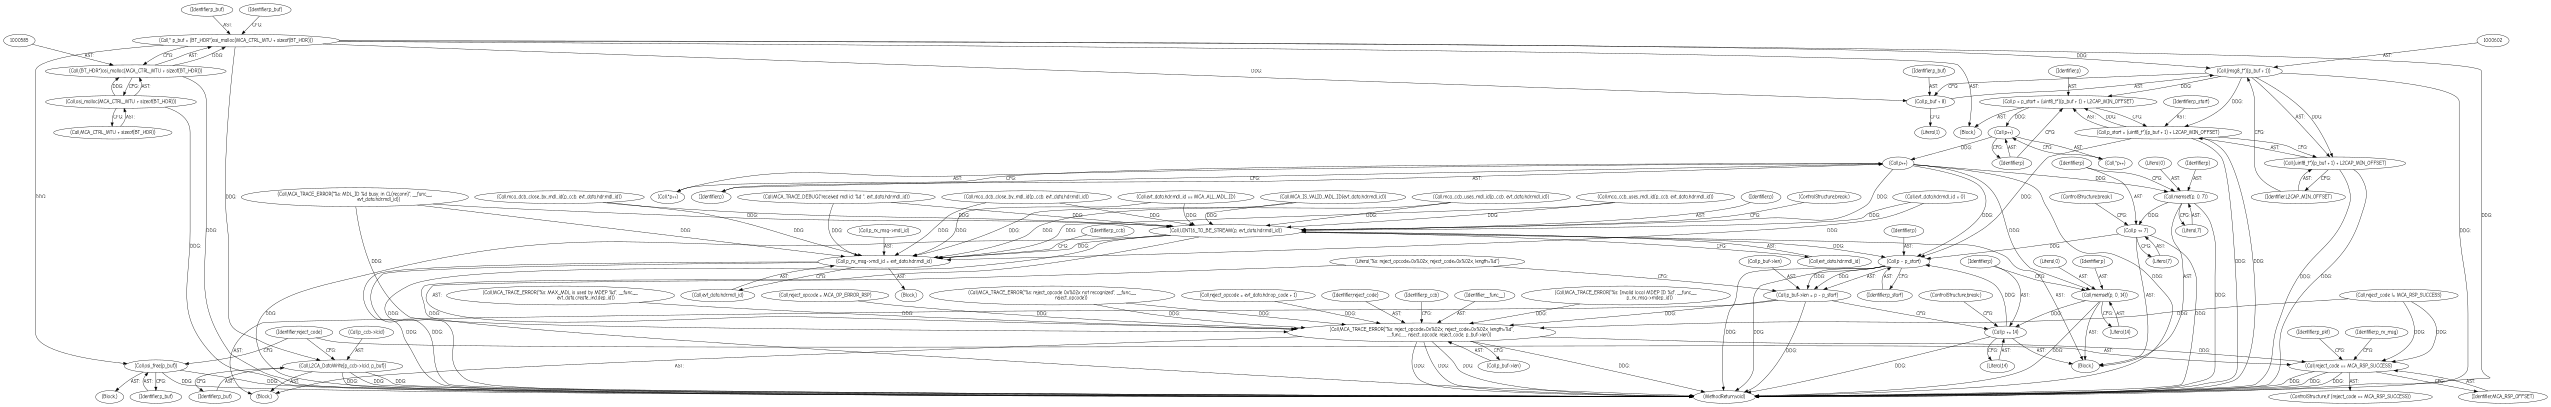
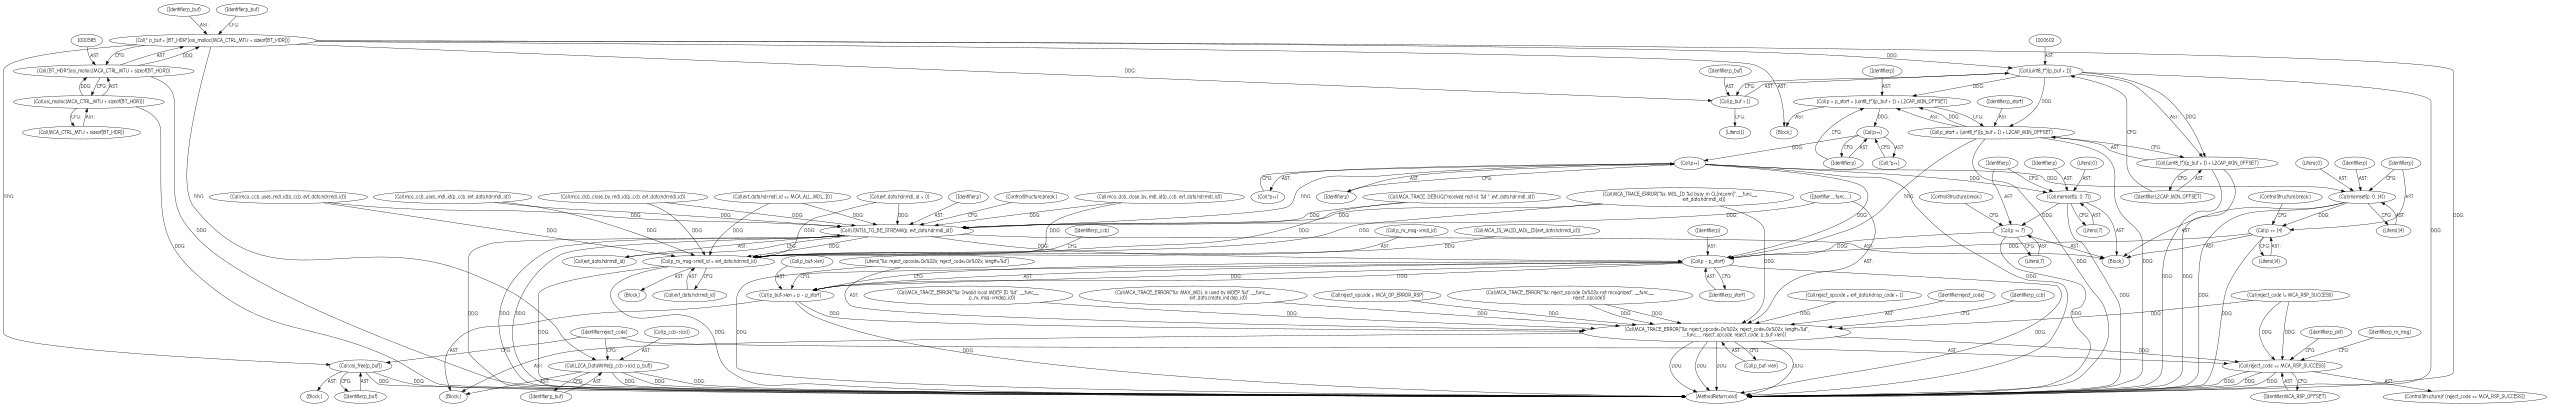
  digraph {
    fontname="Comic Neue"
    node [fontname="Comic Neue"]
    edge [fontname="Comic Neue"]
    n1 [label="(Call,* p_buf = (BT_HDR*)osi_malloc(MCA_CTRL_MTU + sizeof(BT_HDR)))"]
    n2 [label="(Call,(BT_HDR*)osi_malloc(MCA_CTRL_MTU + sizeof(BT_HDR)))"]
-   n3 [label="(Call,(msg8_t*)(p_buf + 1))"]
-   n4 [label="(Call,p_buf + 8)"]
+   n3 [label="(Call,(uint8_t*)(p_buf + 1))"]
+   n4 [label="(Call,p_buf + 1)"]
    n5 [label="(Call,L2CA_DataWrite(p_ccb->lcid, p_buf))"]
    n6 [label="(Call,osi_free(p_buf))"]
    n7 [label="(Block,)"]
    n8 [label="(MethodReturn,void)"]
    n9 [label="(Call,osi_malloc(MCA_CTRL_MTU + sizeof(BT_HDR)))"]
    n10 [label="(Call,p = p_start = (uint8_t*)(p_buf + 1) + L2CAP_MIN_OFFSET)"]
    n11 [label="(Call,p_start = (uint8_t*)(p_buf + 1) + L2CAP_MIN_OFFSET)"]
    n12 [label="(Call,(uint8_t*)(p_buf + 1) + L2CAP_MIN_OFFSET)"]
    n13 [label="(Literal,1)"]
    n14 [label="(Block,)"]
    n15 [label="(Identifier,p_buf)"]
    n16 [label="(Block,)"]
    n17 [label="(Identifier,p_buf)"]
    n18 [label="(Call,MCA_CTRL_MTU + sizeof(BT_HDR))"]
    n19 [label="(Call,p++)"]
    n20 [label="(Call,p - p_start)"]
    n21 [label="(Identifier,L2CAP_MIN_OFFSET)"]
    n22 [label="(Call,p++)"]
    n23 [label="(Call,*p++)"]
    n24 [label="(Identifier,p)"]
    n25 [label="(Call,UINT16_TO_BE_STREAM(p, evt_data.hdr.mdl_id))"]
    n26 [label="(Call,memset(p, 0, 7))"]
    n27 [label="(Call,memset(p, 0, 14))"]
    n28 [label="(Call,*p++)"]
    n29 [label="(Identifier,p)"]
    n30 [label="(Call,p_rx_msg->mdl_id = evt_data.hdr.mdl_id)"]
    n31 [label="(Call,evt_data.hdr.mdl_id)"]
    n32 [label="(Block,)"]
    n33 [label="(Call,p_buf->len = p - p_start)"]
    n34 [label="(Identifier,p_start)"]
    n35 [label="(Call,p += 7)"]
    n36 [label="(Literal,7)"]
    n37 [label="(Call,p += 14)"]
    n38 [label="(Literal,14)"]
    n39 [label="(Block,)"]
    n40 [label="(Call,evt_data.hdr.mdl_id)"]
    n41 [label="(Call,MCA_TRACE_ERROR(\"%s: reject_opcode=0x%02x, reject_code=0x%02x, length=%d\",\n                      __func__, reject_opcode, reject_code, p_buf->len))"]
    n42 [label="(Call,reject_code == MCA_RSP_SUCCESS)"]
    n43 [label="(Call,p_buf->len)"]
    n44 [label="(ControlStructure,if (reject_code == MCA_RSP_SUCCESS))"]
    n45 [label="(Identifier,MCA_RSP_OFFSET)"]
    n46 [label="(Literal,7)"]
    n47 [label="(Literal,14)"]
    n48 [label="(Literal,0)"]
    n49 [label="(Identifier,reject_code)"]
    n50 [label="(Identifier,p)"]
    n51 [label="(Literal,0)"]
    n52 [label="(Call,MCA_TRACE_ERROR(\"%s: MDL_ID %d busy, in CL(reconn)\", __func__,\n                              evt_data.hdr.mdl_id))"]
    n53 [label="(ControlStructure,break;)"]
    n54 [label="(ControlStructure,break;)"]
    n55 [label="(Call,p_buf->len)"]
    n56 [label="(Call,reject_opcode = evt_data.hdr.op_code + 1)"]
    n57 [label="(Identifier,reject_code)"]
    n58 [label="(Identifier,p_ccb)"]
    n59 [label="(Identifier,p_ccb)"]
    n60 [label="(Identifier,p)"]
    n61 [label="(Identifier,__func__)"]
    n62 [label="(Call,mca_dcb_close_by_mdl_id(p_ccb, evt_data.hdr.mdl_id))"]
    n63 [label="(Call,MCA_TRACE_ERROR(\"%s: Invalid local MDEP ID %d\", __func__,\n                              p_rx_msg->mdep_id))"]
    n64 [label="(Identifier,p)"]
    n65 [label="(Call,mca_ccb_uses_mdl_id(p_ccb, evt_data.hdr.mdl_id))"]
    n66 [label="(Call,mca_ccb_uses_mdl_id(p_ccb, evt_data.hdr.mdl_id))"]
    n67 [label="(ControlStructure,break;)"]
    n68 [label="(Identifier,p)"]
    n69 [label="(Call,evt_data.hdr.mdl_id = 0)"]
    n70 [label="(Identifier,p)"]
    n71 [label="(Call,MCA_TRACE_ERROR(\"%s: MAX_MDL is used by MDEP %d\", __func__,\n                                evt_data.create_ind.dep_id))"]
    n72 [label="(Identifier,p_pkt)"]
    n73 [label="(Call,p_rx_msg->mdl_id)"]
    n74 [label="(Identifier,p_rx_msg)"]
    n75 [label="(Call,reject_opcode = MCA_OP_ERROR_RSP)"]
    n76 [label="(Identifier,p_buf)"]
    n77 [label="(Identifier,p_buf)"]
    n78 [label="(Identifier,p_buf)"]
    n79 [label="(Call,MCA_IS_VALID_MDL_ID(evt_data.hdr.mdl_id))"]
    n80 [label="(Call,MCA_TRACE_ERROR(\"%s: reject_opcode 0x%02x not recognized\", __func__,\n                        reject_opcode))"]
    n81 [label="(Identifier,p)"]
    n82 [label="(Identifier,p_start)"]
    n83 [label="(Call,mca_dcb_close_by_mdl_id(p_ccb, evt_data.hdr.mdl_id))"]
    n84 [label="(Call,MCA_TRACE_DEBUG(\"received mdl id: %d \", evt_data.hdr.mdl_id))"]
    n85 [label="(Identifier,p)"]
    n86 [label="(Call,p_ccb->lcid)"]
    n87 [label="(Literal,\"%s: reject_opcode=0x%02x, reject_code=0x%02x, length=%d\")"]
    n88 [label="(Call,reject_code != MCA_RSP_SUCCESS)"]
    n89 [label="(Call,evt_data.hdr.mdl_id == MCA_ALL_MDL_ID)"]
    1000585
    1000602
    n1 -> n2 [label="CFG: "]
    n1 -> n3 [label="DDG: "]
    n1 -> n4 [label="DDG: "]
    n1 -> n5 [label="DDG: "]
    n1 -> n6 [label="DDG: "]
    n1 -> n7 [label="AST: "]
    n1 -> n8 [label="DDG: "]
    n2 -> n1 [label="AST: "]
    n2 -> n1 [label="DDG: "]
    n2 -> n8 [label="DDG: "]
    n2 -> n9 [label="CFG: "]
    n3 -> n4 [label="CFG: "]
    n3 -> n8 [label="DDG: "]
    n3 -> n10 [label="DDG: "]
    n3 -> n11 [label="DDG: "]
    n3 -> n12 [label="AST: "]
    n3 -> n12 [label="DDG: "]
    n4 -> n3 [label="AST: "]
    n4 -> n13 [label="CFG: "]
    n5 -> n8 [label="DDG: "]
    n5 -> n8 [label="DDG: "]
    n5 -> n8 [label="DDG: "]
    n5 -> n14 [label="AST: "]
    n5 -> n15 [label="CFG: "]
    n6 -> n8 [label="DDG: "]
    n6 -> n8 [label="DDG: "]
    n6 -> n16 [label="AST: "]
    n6 -> n17 [label="CFG: "]
    n9 -> n2 [label="AST: "]
    n9 -> n2 [label="DDG: "]
    n9 -> n8 [label="DDG: "]
    n9 -> n18 [label="CFG: "]
    n10 -> n7 [label="AST: "]
    n10 -> n11 [label="CFG: "]
    n10 -> n19 [label="DDG: "]
    n11 -> n8 [label="DDG: "]
    n11 -> n8 [label="DDG: "]
    n11 -> n10 [label="AST: "]
    n11 -> n10 [label="DDG: "]
    n11 -> n12 [label="CFG: "]
    n11 -> n20 [label="DDG: "]
    n12 -> n8 [label="DDG: "]
    n12 -> n8 [label="DDG: "]
    n12 -> n11 [label="AST: "]
    n12 -> n21 [label="CFG: "]
    n15 -> n5 [label="AST: "]
    n17 -> n6 [label="AST: "]
    n18 -> n9 [label="AST: "]
    n19 -> n22 [label="DDG: "]
    n19 -> n23 [label="AST: "]
    n19 -> n24 [label="CFG: "]
    n20 -> n8 [label="DDG: "]
    n20 -> n8 [label="DDG: "]
    n20 -> n33 [label="AST: "]
    n20 -> n33 [label="DDG: "]
    n20 -> n33 [label="DDG: "]
    n20 -> n34 [label="CFG: "]
    n21 -> n3 [label="CFG: "]
    n21 -> n12 [label="AST: "]
    n22 -> n8 [label="DDG: "]
    n22 -> n20 [label="DDG: "]
    n22 -> n25 [label="DDG: "]
    n22 -> n26 [label="DDG: "]
    n22 -> n27 [label="DDG: "]
    n22 -> n28 [label="AST: "]
    n22 -> n29 [label="CFG: "]
    n23 -> n19 [label="CFG: "]
    n24 -> n10 [label="CFG: "]
    n24 -> n19 [label="AST: "]
    n25 -> n8 [label="DDG: "]
    n25 -> n8 [label="DDG: "]
    n25 -> n8 [label="DDG: "]
    n25 -> n20 [label="DDG: "]
    n25 -> n30 [label="DDG: "]
    n25 -> n31 [label="CFG: "]
    n25 -> n32 [label="AST: "]
    n26 -> n8 [label="DDG: "]
    n26 -> n32 [label="AST: "]
    n26 -> n35 [label="DDG: "]
    n26 -> n36 [label="CFG: "]
    n27 -> n8 [label="DDG: "]
    n27 -> n32 [label="AST: "]
    n27 -> n37 [label="DDG: "]
    n27 -> n38 [label="CFG: "]
    n28 -> n22 [label="CFG: "]
    n29 -> n22 [label="AST: "]
    n30 -> n8 [label="DDG: "]
    n30 -> n8 [label="DDG: "]
    n30 -> n39 [label="AST: "]
    n30 -> n40 [label="CFG: "]
    n31 -> n25 [label="AST: "]
    n33 -> n8 [label="DDG: "]
    n33 -> n14 [label="AST: "]
-   n33 -> n37 [label="CFG: "]
+   n33 -> n20 [label="CFG: "]
    n33 -> n41 [label="DDG: "]
    n34 -> n20 [label="AST: "]
    n35 -> n8 [label="DDG: "]
    n35 -> n20 [label="DDG: "]
    n35 -> n32 [label="AST: "]
    n35 -> n46 [label="CFG: "]
    n36 -> n26 [label="AST: "]
    n37 -> n8 [label="DDG: "]
    n37 -> n20 [label="DDG: "]
    n37 -> n32 [label="AST: "]
    n37 -> n47 [label="CFG: "]
    n38 -> n27 [label="AST: "]
    n40 -> n30 [label="AST: "]
    n41 -> n8 [label="DDG: "]
    n41 -> n8 [label="DDG: "]
    n41 -> n8 [label="DDG: "]
    n41 -> n8 [label="DDG: "]
    n41 -> n14 [label="AST: "]
    n41 -> n42 [label="DDG: "]
    n41 -> n43 [label="CFG: "]
    n42 -> n8 [label="DDG: "]
    n42 -> n8 [label="DDG: "]
    n42 -> n8 [label="DDG: "]
    n42 -> n44 [label="AST: "]
    n42 -> n45 [label="CFG: "]
    n43 -> n41 [label="AST: "]
    n45 -> n42 [label="AST: "]
    n46 -> n35 [label="AST: "]
    n47 -> n37 [label="AST: "]
    n48 -> n27 [label="AST: "]
    n49 -> n5 [label="CFG: "]
    n49 -> n6 [label="CFG: "]
    n49 -> n42 [label="AST: "]
    n50 -> n20 [label="AST: "]
    n51 -> n26 [label="AST: "]
    n52 -> n25 [label="DDG: "]
    n52 -> n30 [label="DDG: "]
    n52 -> n41 [label="DDG: "]
    n53 -> n35 [label="CFG: "]
    n54 -> n25 [label="CFG: "]
    n55 -> n33 [label="AST: "]
    n56 -> n41 [label="DDG: "]
    n57 -> n41 [label="AST: "]
    n58 -> n30 [label="CFG: "]
    n59 -> n41 [label="CFG: "]
    n60 -> n26 [label="CFG: "]
    n60 -> n35 [label="AST: "]
    n61 -> n41 [label="AST: "]
    n62 -> n25 [label="DDG: "]
    n62 -> n30 [label="DDG: "]
    n63 -> n41 [label="DDG: "]
    n64 -> n10 [label="AST: "]
    n65 -> n25 [label="DDG: "]
    n65 -> n30 [label="DDG: "]
    n66 -> n25 [label="DDG: "]
    n66 -> n30 [label="DDG: "]
    n67 -> n37 [label="CFG: "]
    n68 -> n26 [label="AST: "]
    n69 -> n25 [label="DDG: "]
    n69 -> n30 [label="DDG: "]
    n70 -> n27 [label="AST: "]
    n71 -> n41 [label="DDG: "]
    n72 -> n42 [label="CFG: "]
    n73 -> n30 [label="AST: "]
    n74 -> n42 [label="CFG: "]
    n75 -> n41 [label="DDG: "]
    n76 -> n1 [label="AST: "]
    n77 -> n1 [label="CFG: "]
    n78 -> n4 [label="AST: "]
-   n79 -> n25 [label="DDG: "]
+   n61 -> n25 [label="DDG: "]
    n79 -> n30 [label="DDG: "]
    n80 -> n41 [label="DDG: "]
    n80 -> n41 [label="DDG: "]
    n81 -> n27 [label="CFG: "]
    n81 -> n37 [label="AST: "]
    n82 -> n11 [label="AST: "]
    n83 -> n25 [label="DDG: "]
    n83 -> n30 [label="DDG: "]
    n84 -> n25 [label="DDG: "]
    n84 -> n30 [label="DDG: "]
    n85 -> n25 [label="AST: "]
    n86 -> n5 [label="AST: "]
    n87 -> n33 [label="CFG: "]
    n87 -> n41 [label="AST: "]
    n88 -> n41 [label="DDG: "]
    n88 -> n42 [label="DDG: "]
    n88 -> n42 [label="DDG: "]
    n89 -> n25 [label="DDG: "]
    n89 -> n30 [label="DDG: "]
    1000585 -> n2 [label="AST: "]
    1000602 -> n3 [label="AST: "]
  }
